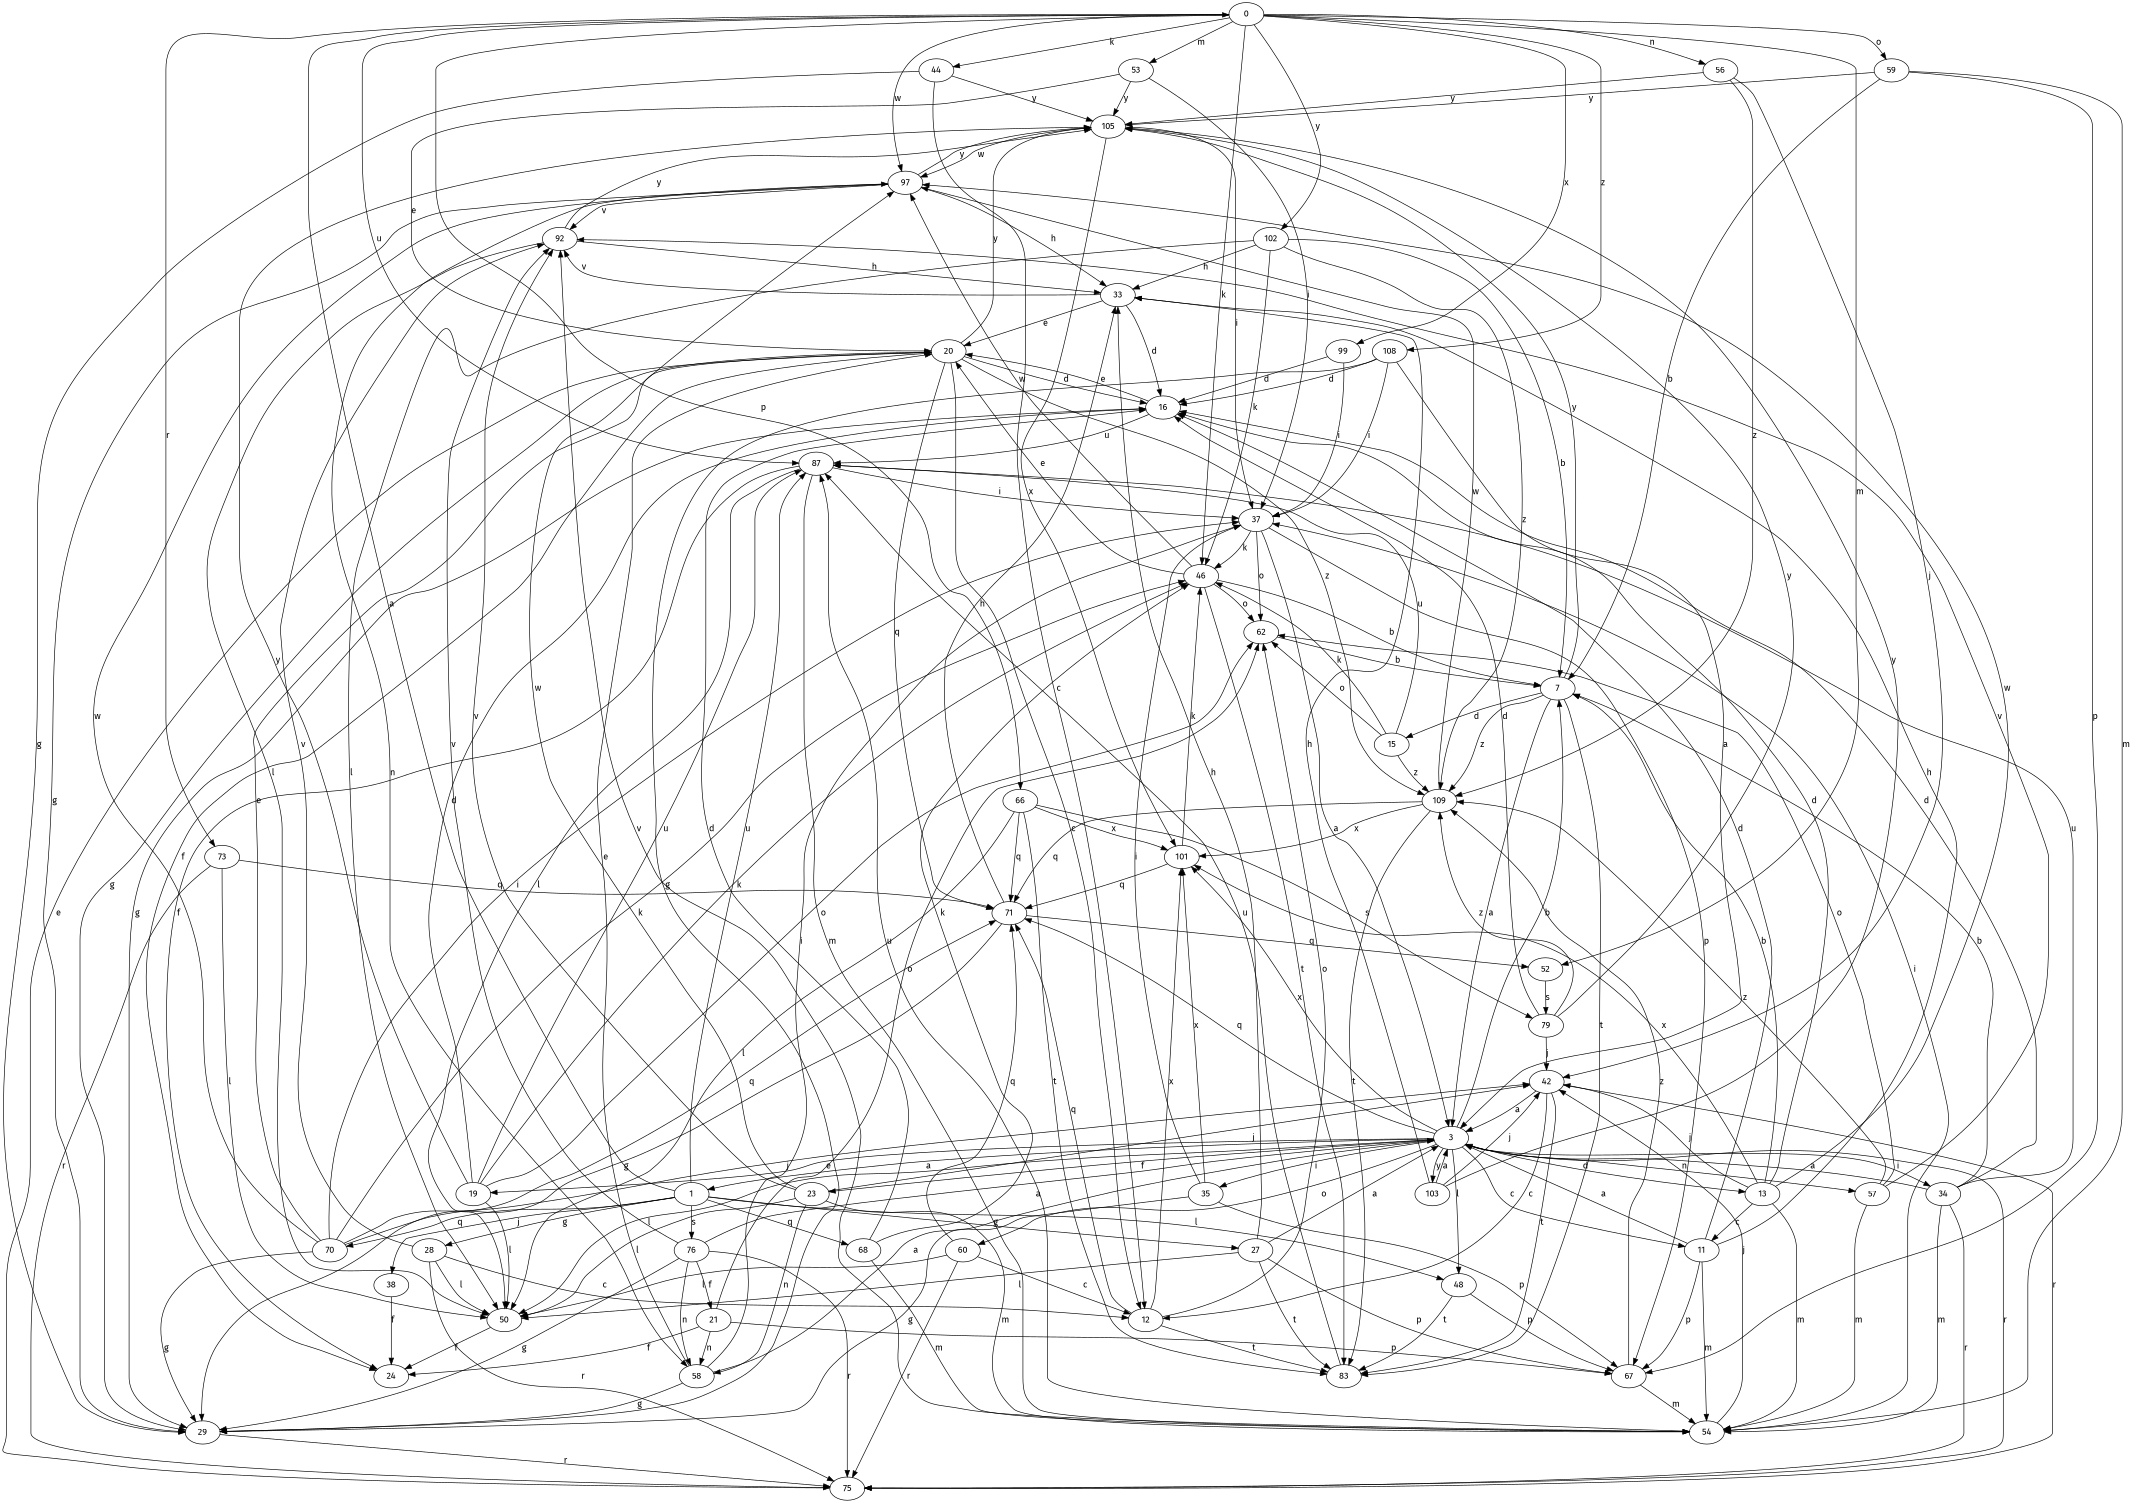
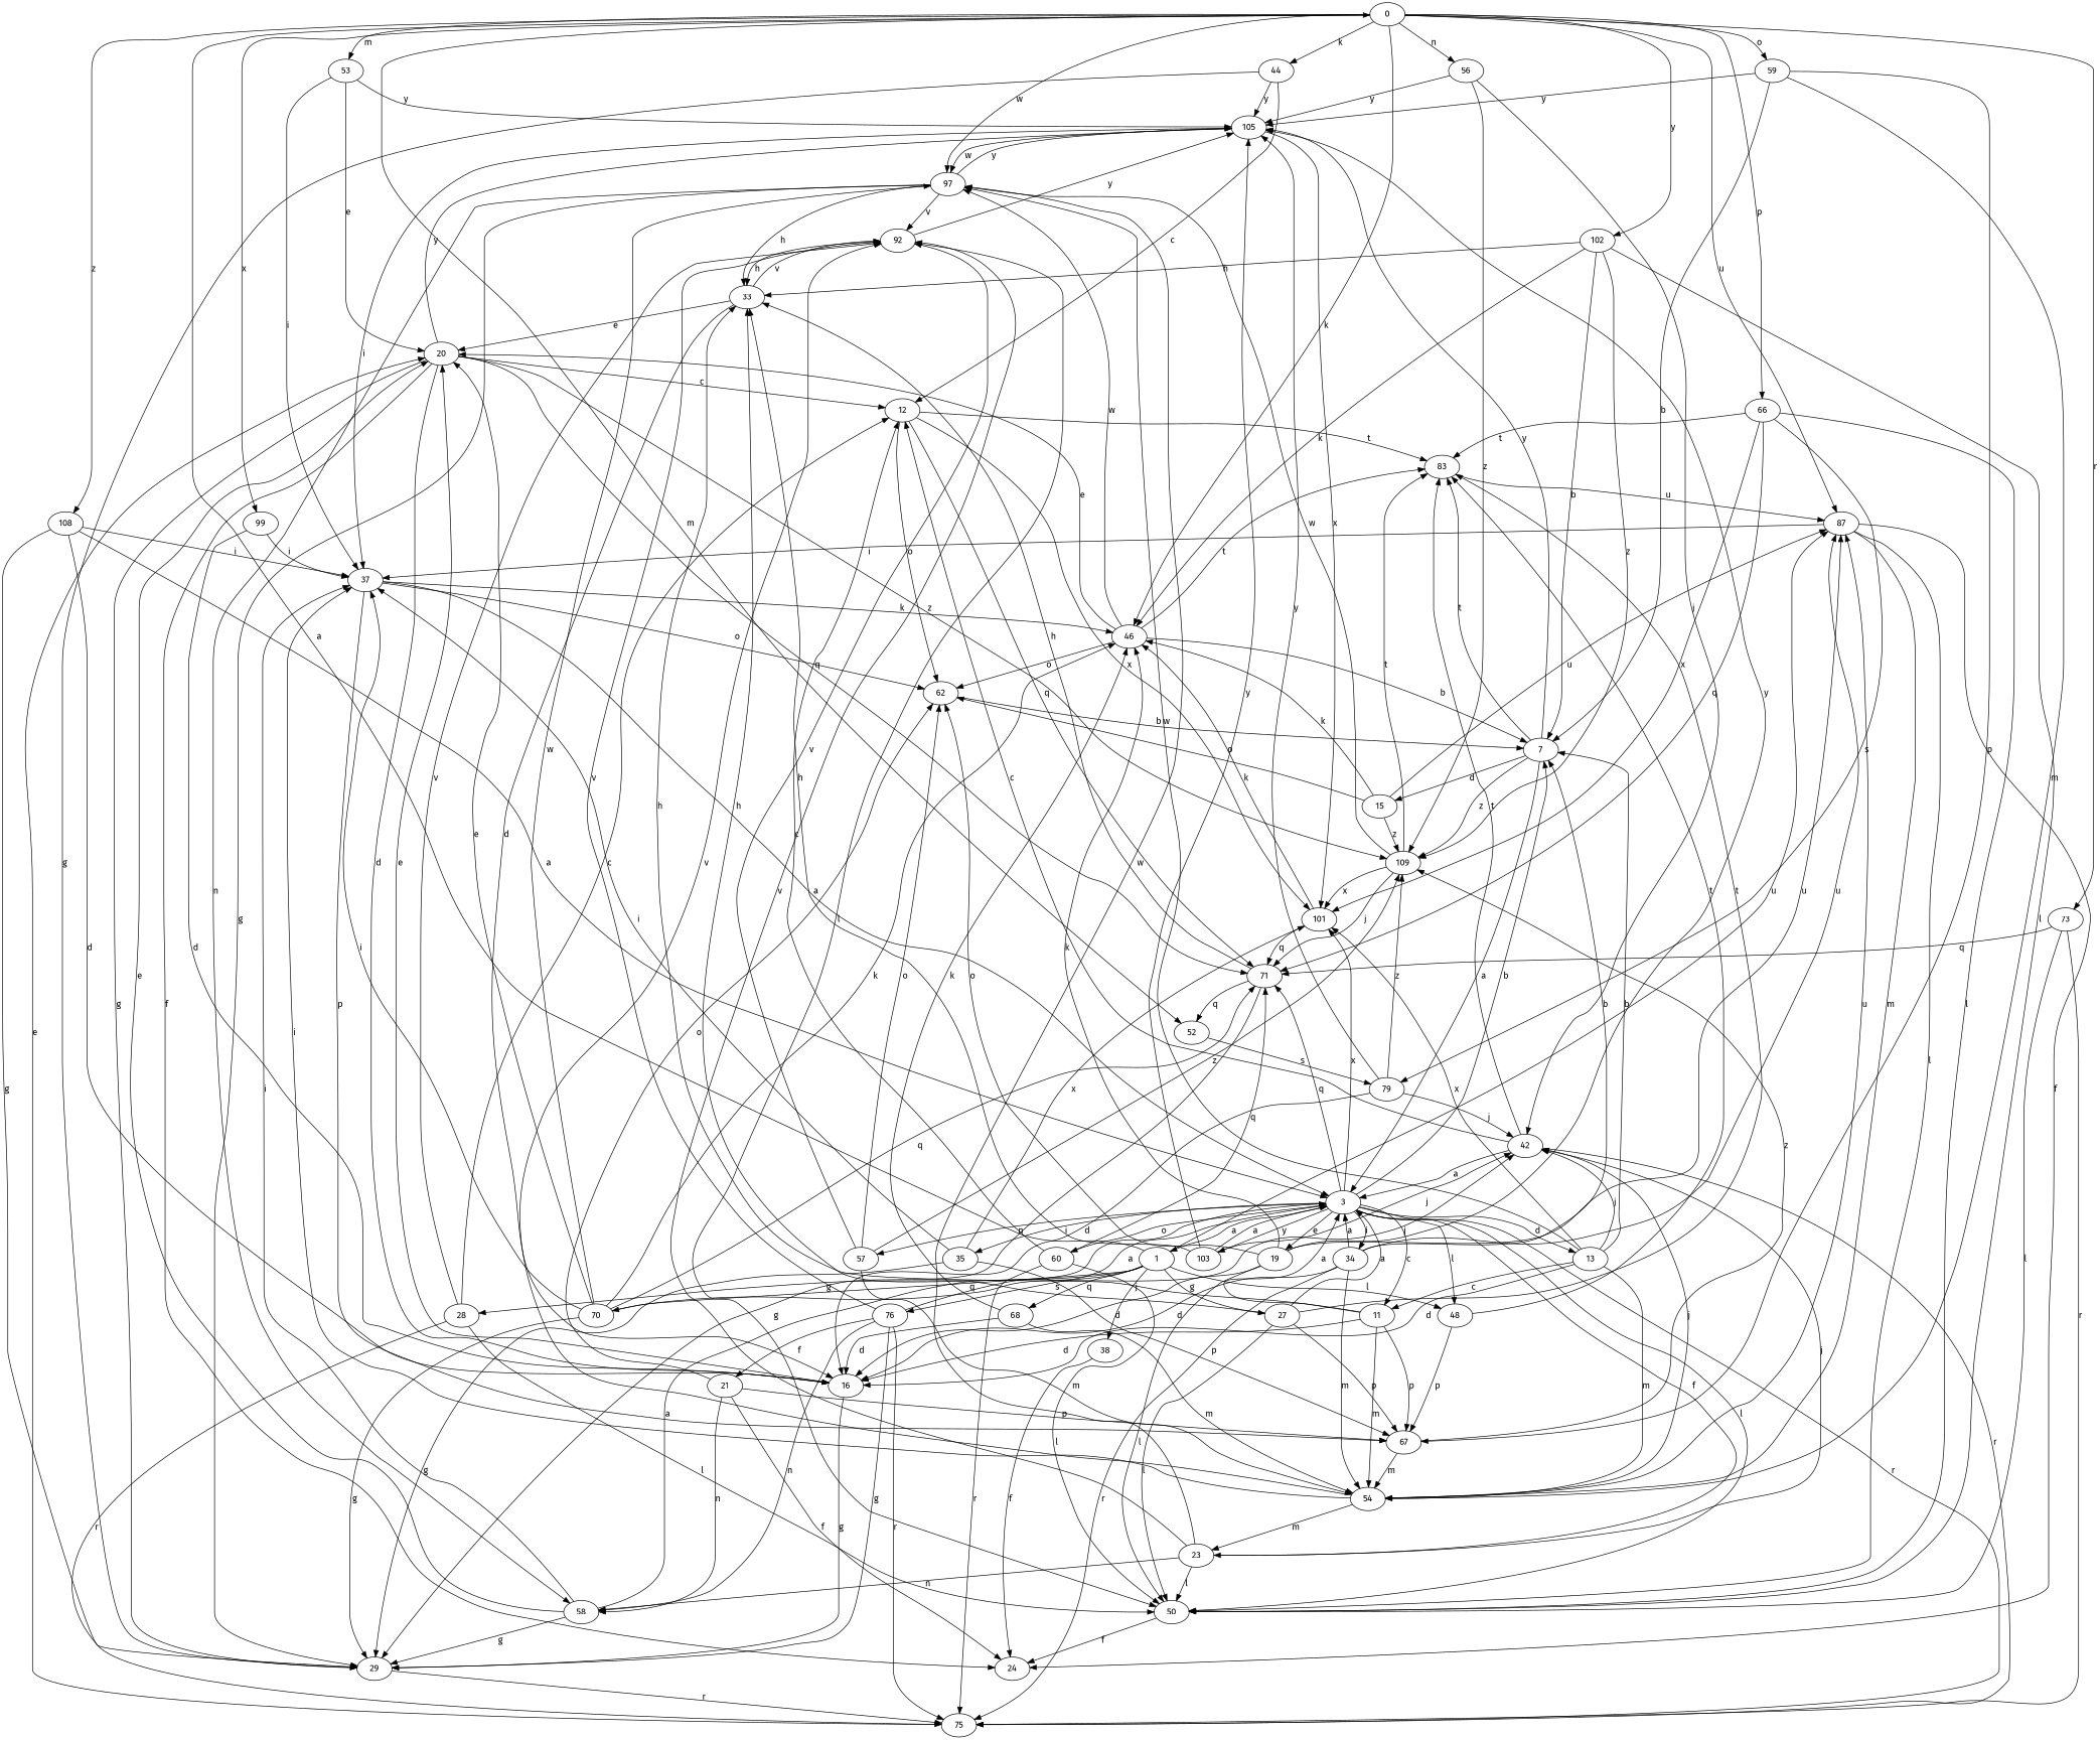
  strict digraph {
    fontname="Fira Sans"
    node [fontname="Fira Sans"]
    edge [fontname="Fira Sans"]
    0
    44
    46
    52
    53
    56
    59
    66
    73
    87
    97
    99
    102
    108
    105
    12
    29
    7
    83
    62
    20
    79
    37
    109
    42
    54
    67
    50
    71
    101
    75
    24
    33
    58
    92
    16
    3
    1
    27
    28
    38
    48
    68
    70
    76
    21
    11
    13
    19
    23
    34
    35
    57
    60
    103
    15
    0 -> 44 [label=k]
    0 -> 46 [label=k]
    0 -> 52 [label=m]
    0 -> 53 [label=m]
    0 -> 56 [label=n]
    0 -> 59 [label=o]
    0 -> 66 [label=p]
    0 -> 73 [label=r]
    0 -> 87 [label=u]
    0 -> 97 [label=w]
    0 -> 99 [label=x]
    0 -> 102 [label=y]
    0 -> 108 [label=z]
    44 -> 105 [label=y]
    44 -> 12 [label=c]
    44 -> 29 [label=g]
    46 -> 97 [label=w]
    46 -> 7 [label=b]
    46 -> 83 [label=t]
    46 -> 62 [label=o]
    46 -> 20 [label=e]
    52 -> 79 [label=s]
    53 -> 105 [label=y]
    53 -> 20 [label=e]
    53 -> 37 [label=i]
    56 -> 105 [label=y]
    56 -> 109 [label=z]
    56 -> 42 [label=j]
    59 -> 105 [label=y]
    59 -> 7 [label=b]
    59 -> 54 [label=m]
    59 -> 67 [label=p]
    66 -> 83 [label=t]
    66 -> 79 [label=s]
    66 -> 50 [label=l]
    66 -> 71 [label=q]
    66 -> 101 [label=x]
    73 -> 50 [label=l]
    73 -> 71 [label=q]
    73 -> 75 [label=r]
    87 -> 37 [label=i]
    87 -> 54 [label=m]
    87 -> 50 [label=l]
    87 -> 24 [label=f]
    97 -> 105 [label=y]
    97 -> 29 [label=g]
    97 -> 33 [label=h]
    97 -> 58 [label=n]
    97 -> 92 [label=v]
    99 -> 37 [label=i]
    99 -> 16 [label=d]
    102 -> 46 [label=k]
    102 -> 7 [label=b]
    102 -> 109 [label=z]
    102 -> 50 [label=l]
    102 -> 33 [label=h]
    108 -> 29 [label=g]
    108 -> 37 [label=i]
    108 -> 16 [label=d]
    108 -> 3 [label=a]
    105 -> 97 [label=w]
    105 -> 37 [label=i]
    105 -> 101 [label=x]
    12 -> 83 [label=t]
    12 -> 62 [label=o]
    12 -> 71 [label=q]
    12 -> 101 [label=x]
    29 -> 75 [label=r]
    7 -> 105 [label=y]
    7 -> 83 [label=t]
    7 -> 109 [label=z]
    7 -> 3 [label=a]
    7 -> 15 [label=d]
    83 -> 87 [label=u]
    62 -> 7 [label=b]
    20 -> 105 [label=y]
    20 -> 12 [label=c]
    20 -> 29 [label=g]
    20 -> 109 [label=z]
    20 -> 71 [label=q]
    20 -> 24 [label=f]
    20 -> 16 [label=d]
    79 -> 105 [label=y]
    79 -> 109 [label=z]
    79 -> 42 [label=j]
    79 -> 16 [label=d]
    37 -> 46 [label=k]
    37 -> 62 [label=o]
    37 -> 67 [label=p]
    37 -> 3 [label=a]
    109 -> 97 [label=w]
    109 -> 83 [label=t]
-   109 -> 71 [label=q]
+   109 -> 71 [label=j]
    109 -> 101 [label=x]
    42 -> 12 [label=c]
    42 -> 83 [label=t]
    42 -> 75 [label=r]
    42 -> 3 [label=a]
    54 -> 87 [label=u]
    54 -> 37 [label=i]
    54 -> 42 [label=j]
    54 -> 92 [label=v]
    67 -> 109 [label=z]
    67 -> 54 [label=m]
    50 -> 24 [label=f]
    71 -> 52 [label=q]
    71 -> 29 [label=g]
    71 -> 33 [label=h]
    101 -> 46 [label=k]
    101 -> 71 [label=q]
    75 -> 20 [label=e]
    33 -> 20 [label=e]
    33 -> 92 [label=v]
    33 -> 16 [label=d]
    58 -> 29 [label=g]
    58 -> 20 [label=e]
    58 -> 37 [label=i]
    58 -> 3 [label=a]
    92 -> 105 [label=y]
    92 -> 50 [label=l]
    92 -> 33 [label=h]
-   16 -> 87 [label=u]
    16 -> 29 [label=g]
    16 -> 20 [label=e]
    3 -> 7 [label=b]
    3 -> 50 [label=l]
    3 -> 71 [label=q]
    3 -> 101 [label=x]
    3 -> 75 [label=r]
    3 -> 1 [label=a]
    3 -> 48 [label=l]
    3 -> 11 [label=c]
    3 -> 13 [label=d]
    3 -> 19 [label=e]
    3 -> 23 [label=f]
    3 -> 34 [label=i]
    3 -> 35 [label=i]
    3 -> 57 [label=n]
    3 -> 60 [label=o]
    3 -> 103 [label=y]
    1 -> 0 [label=a]
    1 -> 87 [label=u]
    1 -> 27 [label=g]
    1 -> 28 [label=g]
    1 -> 38 [label=j]
    1 -> 48 [label=l]
    1 -> 68 [label=q]
    1 -> 70 [label=q]
    1 -> 76 [label=s]
    27 -> 83 [label=t]
    27 -> 67 [label=p]
    27 -> 50 [label=l]
    27 -> 33 [label=h]
    27 -> 3 [label=a]
    28 -> 12 [label=c]
    28 -> 50 [label=l]
    28 -> 75 [label=r]
    28 -> 92 [label=v]
    38 -> 24 [label=f]
    48 -> 83 [label=t]
    48 -> 67 [label=p]
    68 -> 46 [label=k]
    68 -> 54 [label=m]
    68 -> 16 [label=d]
    70 -> 46 [label=k]
    70 -> 97 [label=w]
    70 -> 29 [label=g]
    70 -> 20 [label=e]
    70 -> 37 [label=i]
    70 -> 42 [label=j]
    70 -> 71 [label=q]
    76 -> 29 [label=g]
    76 -> 75 [label=r]
    76 -> 58 [label=n]
    76 -> 92 [label=v]
    76 -> 3 [label=a]
    76 -> 21 [label=f]
    21 -> 62 [label=o]
    21 -> 67 [label=p]
    21 -> 24 [label=f]
    21 -> 58 [label=n]
    11 -> 54 [label=m]
    11 -> 67 [label=p]
    11 -> 33 [label=h]
    11 -> 16 [label=d]
    11 -> 3 [label=a]
    13 -> 97 [label=w]
    13 -> 7 [label=b]
    13 -> 42 [label=j]
    13 -> 54 [label=m]
    13 -> 101 [label=x]
    13 -> 16 [label=d]
    13 -> 11 [label=c]
    19 -> 46 [label=k]
    19 -> 87 [label=u]
    19 -> 105 [label=y]
    19 -> 62 [label=o]
    19 -> 50 [label=l]
    19 -> 16 [label=d]
    23 -> 97 [label=w]
    23 -> 42 [label=j]
-   23 -> 54 [label=m]
+   54 -> 23 [label=m]
    23 -> 50 [label=l]
    23 -> 58 [label=n]
    23 -> 92 [label=v]
    34 -> 87 [label=u]
    34 -> 7 [label=b]
    34 -> 54 [label=m]
    34 -> 75 [label=r]
    34 -> 16 [label=d]
    34 -> 3 [label=a]
    35 -> 29 [label=g]
    35 -> 37 [label=i]
    35 -> 67 [label=p]
    35 -> 101 [label=x]
    57 -> 62 [label=o]
    57 -> 109 [label=z]
    57 -> 54 [label=m]
    57 -> 92 [label=v]
    60 -> 12 [label=c]
    60 -> 50 [label=l]
    60 -> 71 [label=q]
    60 -> 75 [label=r]
    103 -> 105 [label=y]
    103 -> 42 [label=j]
    103 -> 33 [label=h]
    103 -> 3 [label=a]
    15 -> 46 [label=k]
    15 -> 87 [label=u]
    15 -> 62 [label=o]
    15 -> 109 [label=z]
  }
